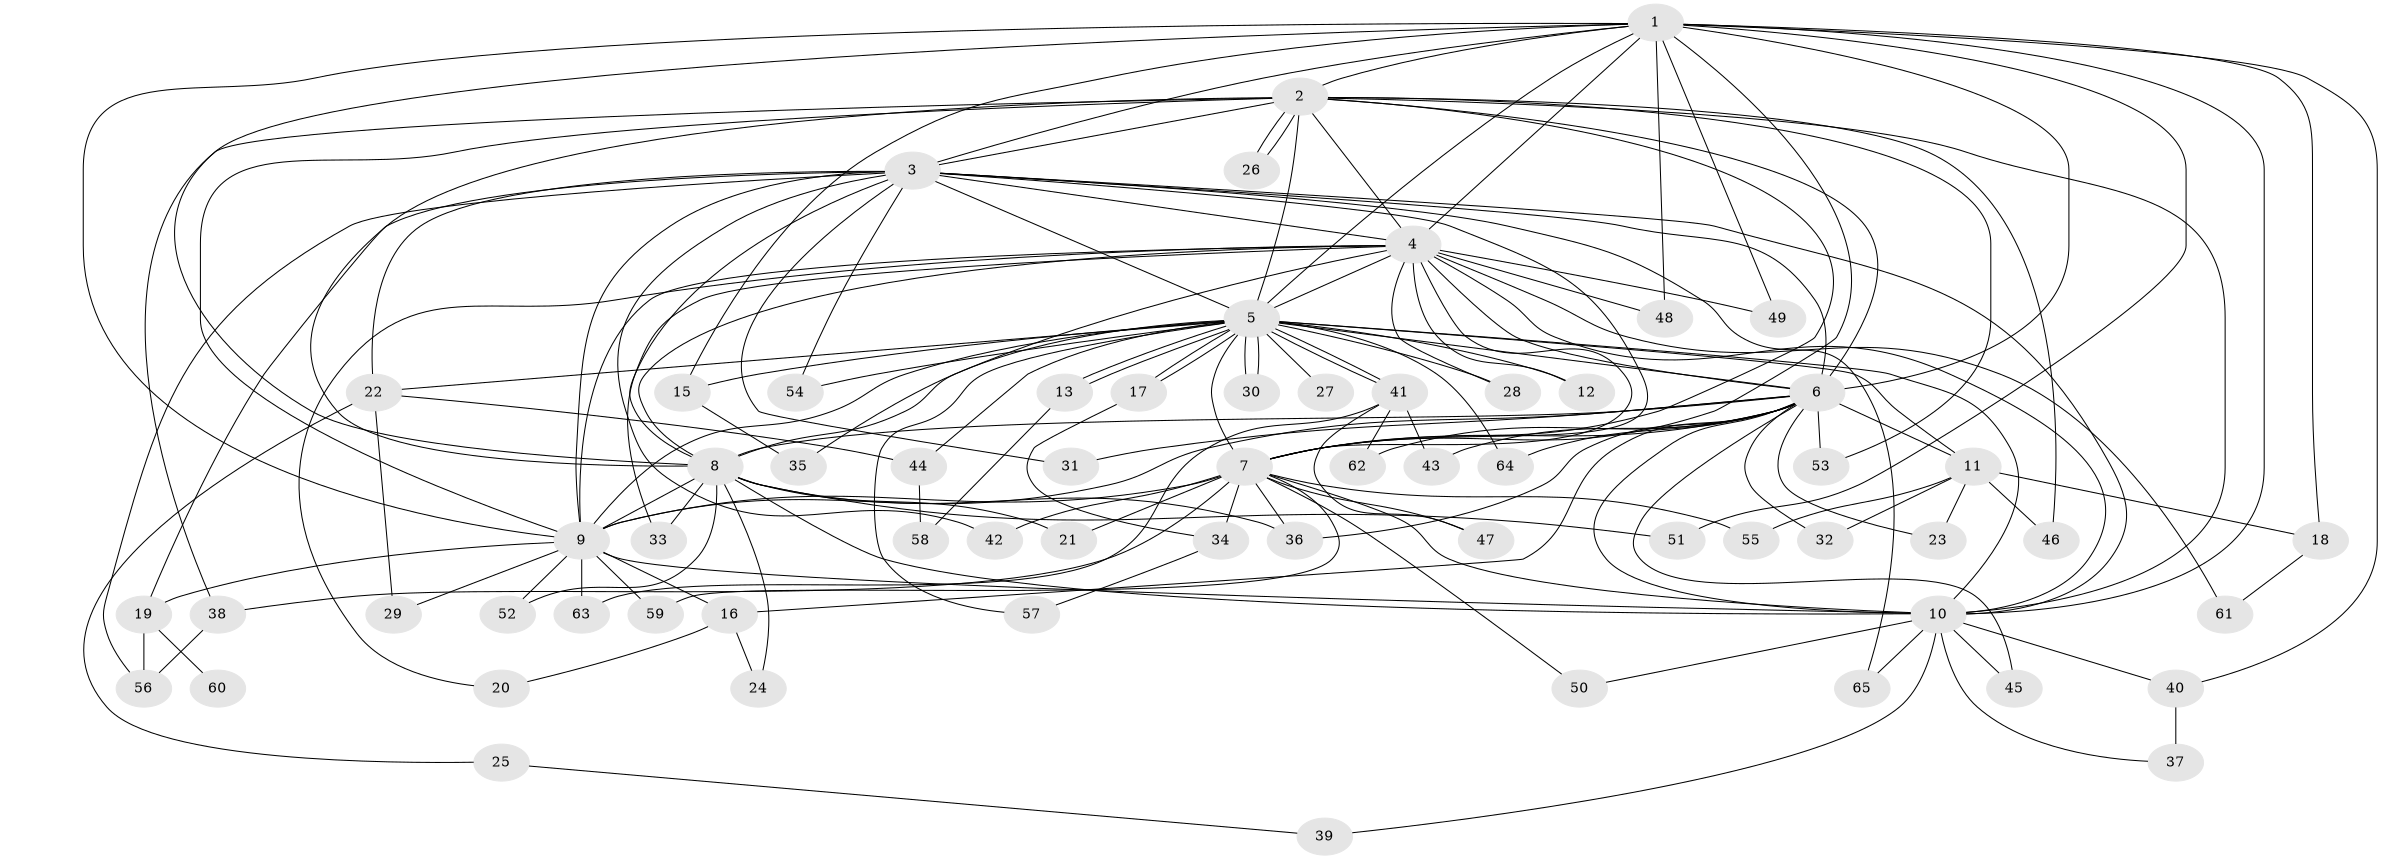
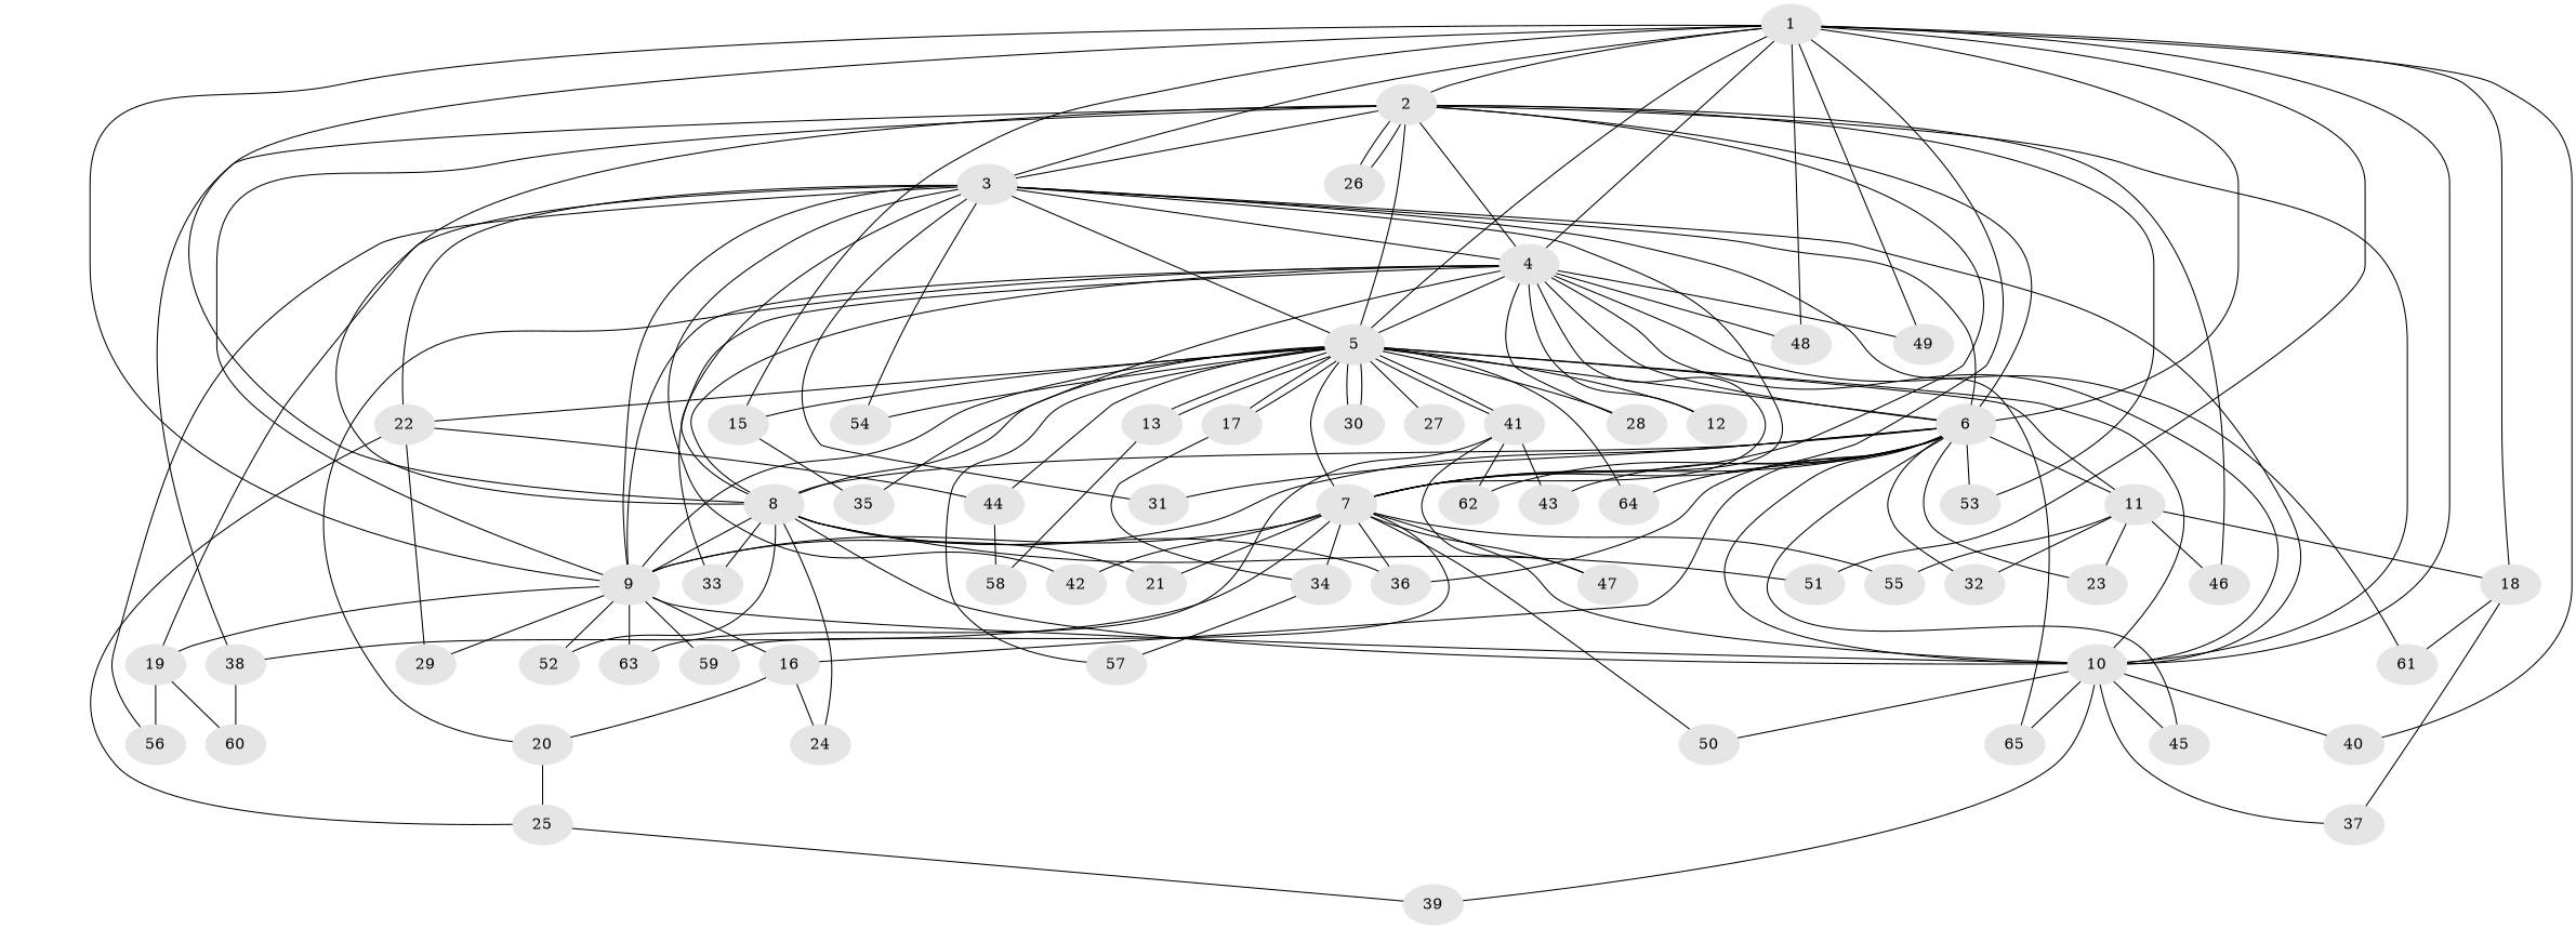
  graph {
    node [color=gray90 style=filled]
    1
    2
    3
    4
    5
    6
    7
    8
    9
    10
    15
    18
    40
    48
    49
    51
    26
    38
    46
    53
    19
    22
    31
    42
    54
    56
    65
    12
    20
    28
    33
    35
    61
    27
    11
    13
    17
    30
    41
    44
    57
    64
    16
    23
    32
    36
    43
    45
    62
    21
    34
    47
    50
    55
    59
    24
    52
    29
    63
    37
    39
    60
    25
    58
    1 -- 2
    1 -- 3
    1 -- 4
    1 -- 5
    1 -- 6
    1 -- 7
    1 -- 8
    1 -- 9
    1 -- 10
    1 -- 15
    1 -- 18
    1 -- 40
    1 -- 48
    1 -- 49
    1 -- 51
    2 -- 3
    2 -- 4
    2 -- 5
    2 -- 6
    2 -- 7
    2 -- 8
    2 -- 9
    2 -- 10
    2 -- 26
    2 -- 26
    2 -- 38
    2 -- 46
    2 -- 53
    3 -- 4
    3 -- 5
    3 -- 6
    3 -- 7
    3 -- 8
    3 -- 9
    3 -- 10
    3 -- 19
    3 -- 22
    3 -- 31
    3 -- 42
    3 -- 54
    3 -- 56
    3 -- 65
    4 -- 5
    4 -- 6
    4 -- 7
    4 -- 8
    4 -- 9
    4 -- 10
    4 -- 48
    4 -- 49
    4 -- 12
    4 -- 20
    4 -- 28
    4 -- 33
    4 -- 35
    4 -- 61
    5 -- 6
    5 -- 7
    5 -- 8
    5 -- 9
    5 -- 10
    5 -- 15
    5 -- 22
    5 -- 54
    5 -- 12
    5 -- 28
    5 -- 27
    5 -- 11
    5 -- 13
    5 -- 13
    5 -- 17
    5 -- 17
    5 -- 30
    5 -- 30
    5 -- 41
    5 -- 41
    5 -- 44
    5 -- 57
    5 -- 64
    6 -- 7
    6 -- 8
    6 -- 9
    6 -- 10
    6 -- 53
    6 -- 31
    6 -- 11
    6 -- 64
    6 -- 16
    6 -- 23
    6 -- 32
    6 -- 36
    6 -- 43
    6 -- 45
    6 -- 62
    7 -- 9
    7 -- 10
    7 -- 38
    7 -- 42
    7 -- 36
    7 -- 21
    7 -- 34
    7 -- 47
    7 -- 50
    7 -- 55
    7 -- 59
    8 -- 9
    8 -- 10
    8 -- 51
    8 -- 33
    8 -- 36
    8 -- 21
    8 -- 24
    8 -- 52
    9 -- 10
    9 -- 19
    9 -- 16
    9 -- 59
    9 -- 52
    9 -- 29
    9 -- 63
    10 -- 40
    10 -- 65
    10 -- 45
    10 -- 50
    10 -- 37
    10 -- 39
    15 -- 35
    18 -- 61
-   40 -- 37
-   38 -- 56
+   18 -- 37
+   38 -- 60
    19 -- 56
    19 -- 60
    22 -- 44
    22 -- 29
    22 -- 25
+   20 -- 25
    11 -- 18
    11 -- 46
    11 -- 23
    11 -- 32
    11 -- 55
    13 -- 58
    17 -- 34
    41 -- 43
    41 -- 62
    41 -- 47
    41 -- 63
    44 -- 58
    16 -- 20
    16 -- 24
    34 -- 57
    25 -- 39
  }
